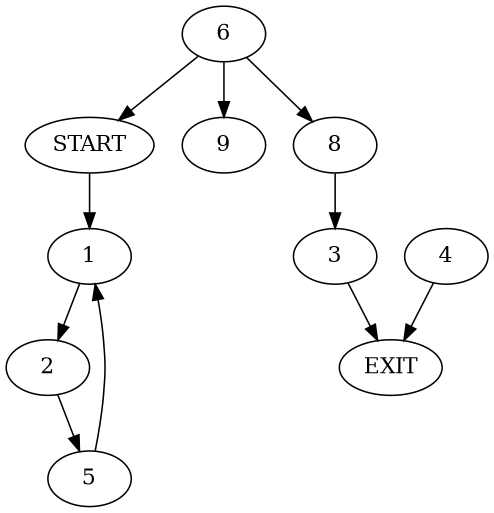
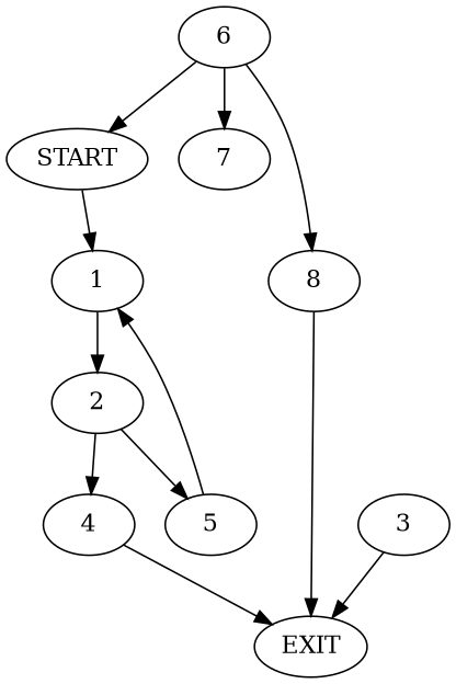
  digraph {
    n1 [label=START]
    1
    2
    6
-   7 [label=9]
+   7
    8
    n7 [label=EXIT]
    4
    5
    3
    n1 -> 1
    1 -> 2
+   2 -> 4
    2 -> 5
    6 -> n1
    6 -> 7
    6 -> 8
-   8 -> 3
+   8 -> n7
    4 -> n7
    5 -> 1
    3 -> n7
  }
